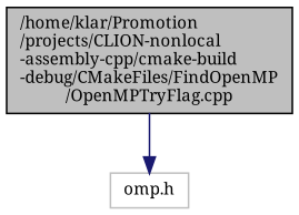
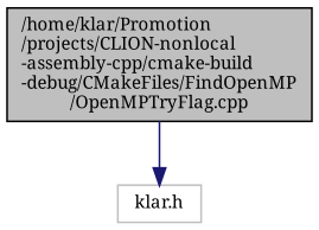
  digraph {
    fontname="Noto Serif"
    node [fontname="Noto Serif" fontsize=10 shape=record style=filled]
    n1 [color=black fillcolor=grey75 fontcolor=black height=0.2 label="/home/klar/Promotion\l/projects/CLION-nonlocal\l-assembly-cpp/cmake-build\l-debug/CMakeFiles/FindOpenMP\l/OpenMPTryFlag.cpp" width=0.4]
-   n2 [color=grey75 fillcolor=white height=0.2 label="omp.h" width=0.4]
+   n2 [color=grey75 fillcolor=white height=0.2 label="klar.h" width=0.4]
    n1 -> n2 [color=midnightblue fontname="Noto Serif" fontsize=10 labelfontname=Helvetica labelfontsize=10 style=solid]
  }
